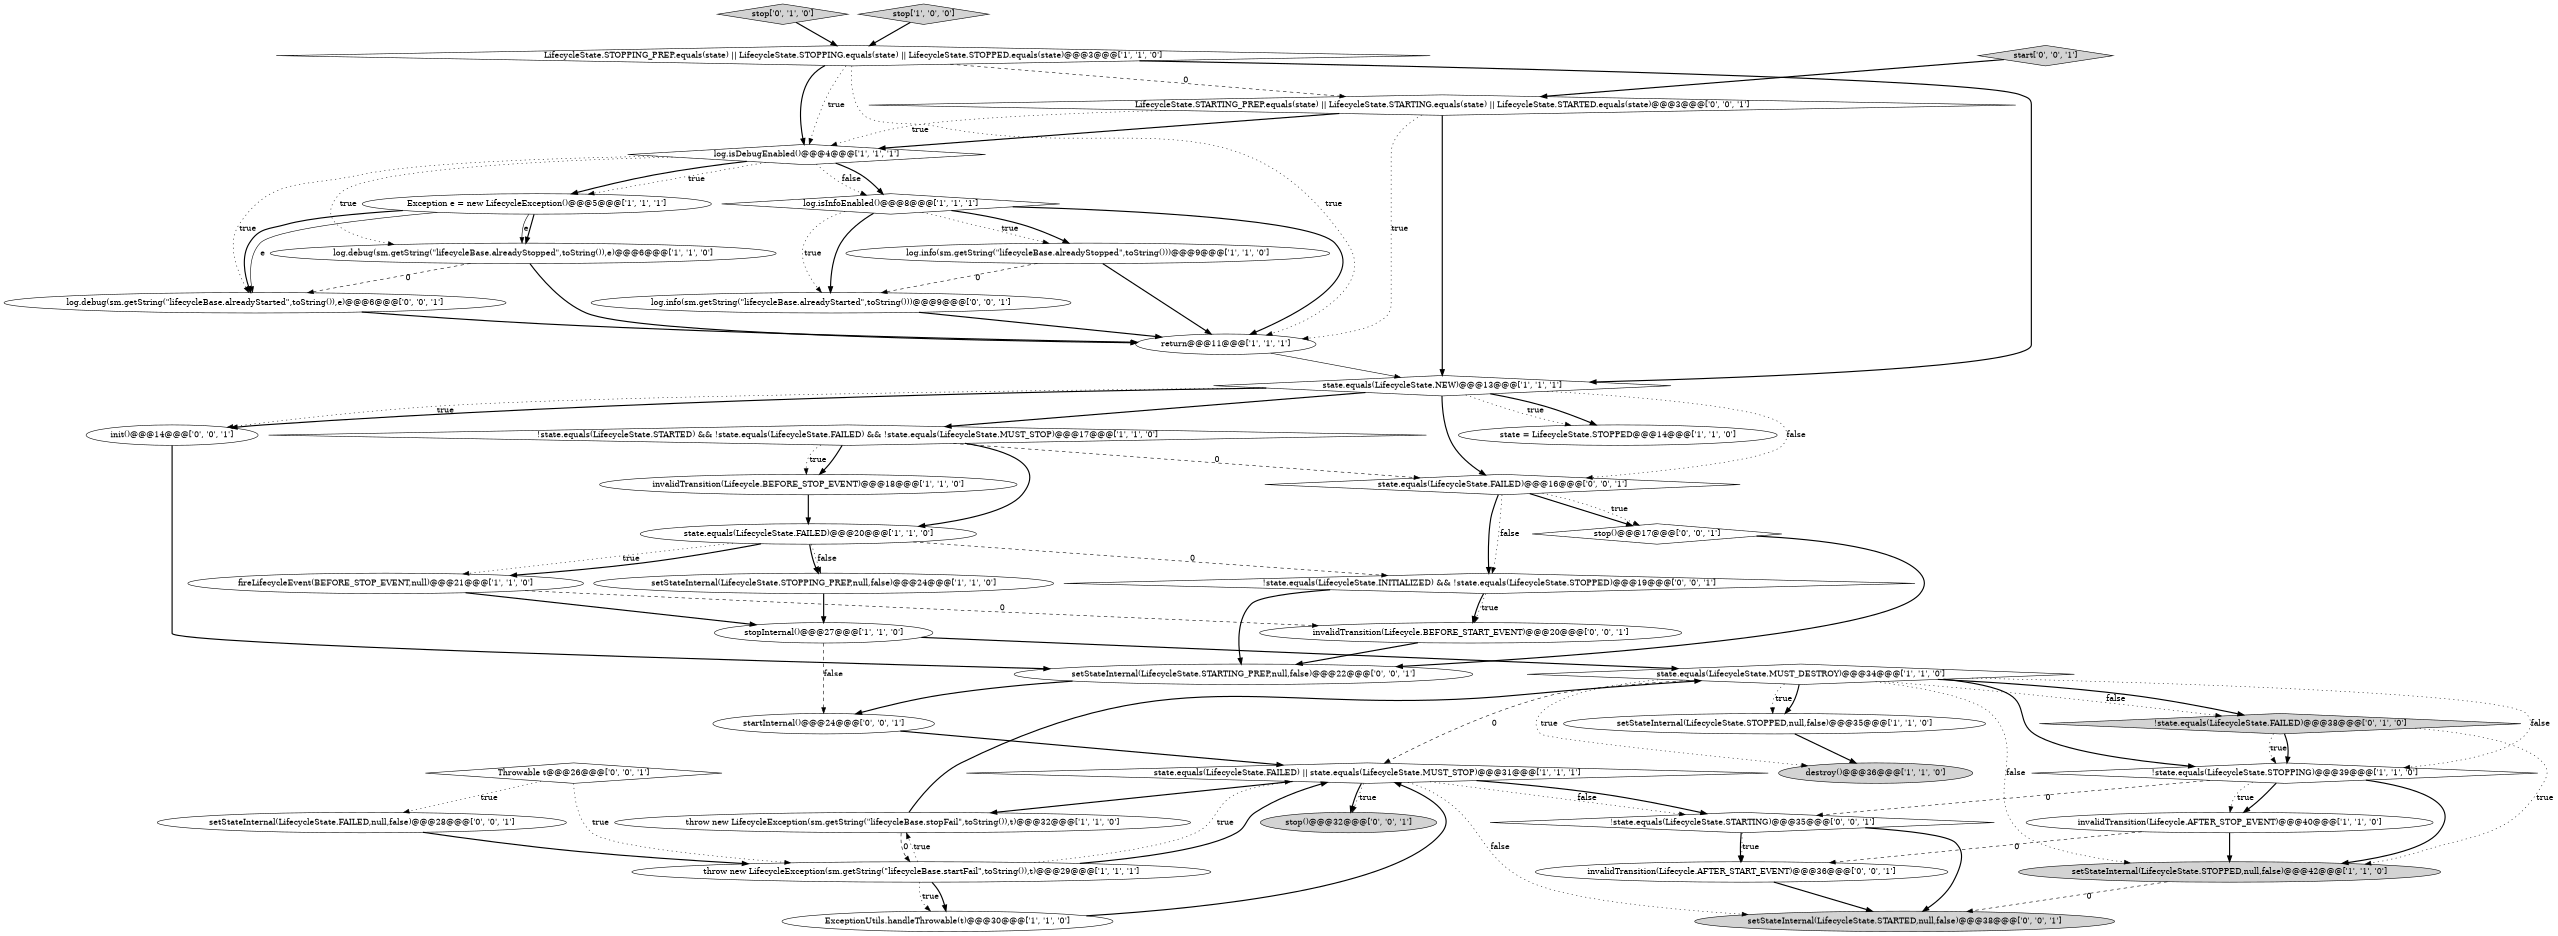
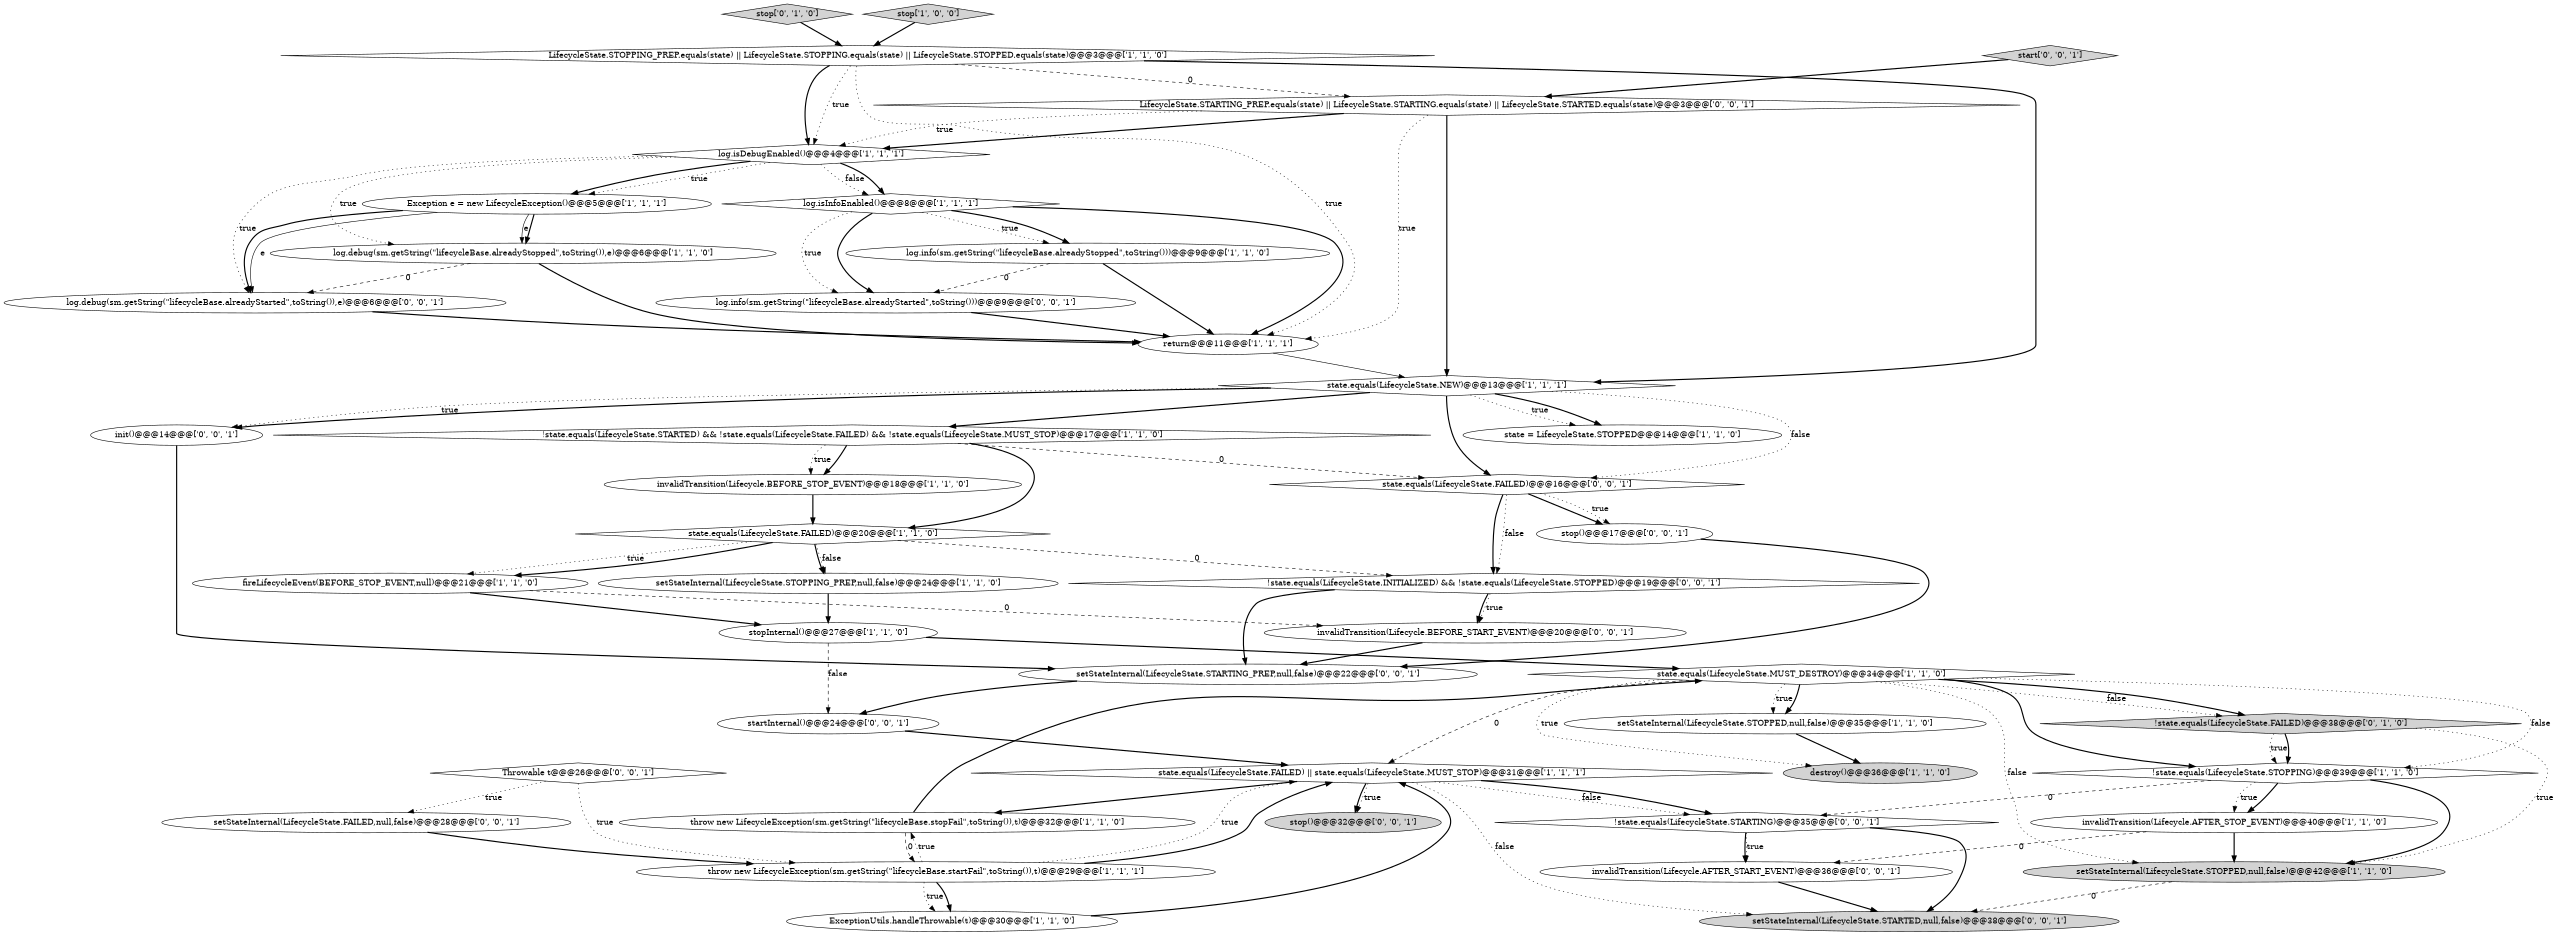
  digraph {
    node [fillcolor=white shape=ellipse style=filled]
    edge [style=bold]
    n1 [label="fireLifecycleEvent(BEFORE_STOP_EVENT,null)@@@21@@@['1', '1', '0']"]
    n2 [label="stopInternal()@@@27@@@['1', '1', '0']"]
    n3 [label="invalidTransition(Lifecycle.BEFORE_START_EVENT)@@@20@@@['0', '0', '1']"]
    n4 [label="state.equals(LifecycleState.MUST_DESTROY)@@@34@@@['1', '1', '0']" shape=diamond]
    n5 [label="startInternal()@@@24@@@['0', '0', '1']"]
    n6 [label="setStateInternal(LifecycleState.STARTING_PREP,null,false)@@@22@@@['0', '0', '1']"]
    n7 [label="Throwable t@@@26@@@['0', '0', '1']" shape=diamond]
    n8 [label="setStateInternal(LifecycleState.FAILED,null,false)@@@28@@@['0', '0', '1']"]
    n9 [label="throw new LifecycleException(sm.getString(\"lifecycleBase.startFail\",toString()),t)@@@29@@@['1', '1', '1']"]
    n10 [label="throw new LifecycleException(sm.getString(\"lifecycleBase.stopFail\",toString()),t)@@@32@@@['1', '1', '0']"]
    n11 [label="state.equals(LifecycleState.FAILED) || state.equals(LifecycleState.MUST_STOP)@@@31@@@['1', '1', '1']" shape=diamond]
    n12 [label="ExceptionUtils.handleThrowable(t)@@@30@@@['1', '1', '0']"]
    n13 [label="!state.equals(LifecycleState.INITIALIZED) && !state.equals(LifecycleState.STOPPED)@@@19@@@['0', '0', '1']" shape=diamond]
    n14 [fillcolor=lightgray label="destroy()@@@36@@@['1', '1', '0']"]
    n15 [label="log.isInfoEnabled()@@@8@@@['1', '1', '1']" shape=diamond]
    n16 [label="return@@@11@@@['1', '1', '1']"]
    n17 [label="log.info(sm.getString(\"lifecycleBase.alreadyStarted\",toString()))@@@9@@@['0', '0', '1']"]
    n18 [label="log.info(sm.getString(\"lifecycleBase.alreadyStopped\",toString()))@@@9@@@['1', '1', '0']"]
    n19 [label="state.equals(LifecycleState.NEW)@@@13@@@['1', '1', '1']" shape=diamond]
-   n20 [label="stop()@@@17@@@['0', '0', '1']" shape=diamond]
+   n20 [label="stop()@@@17@@@['0', '0', '1']"]
    n21 [label="log.isDebugEnabled()@@@4@@@['1', '1', '1']" shape=diamond]
    n22 [label="log.debug(sm.getString(\"lifecycleBase.alreadyStarted\",toString()),e)@@@6@@@['0', '0', '1']"]
    n23 [label="Exception e = new LifecycleException()@@@5@@@['1', '1', '1']"]
    n24 [label="log.debug(sm.getString(\"lifecycleBase.alreadyStopped\",toString()),e)@@@6@@@['1', '1', '0']"]
    n25 [fillcolor=lightgray label="setStateInternal(LifecycleState.STARTED,null,false)@@@38@@@['0', '0', '1']"]
    n26 [label="!state.equals(LifecycleState.STARTING)@@@35@@@['0', '0', '1']" shape=diamond]
    n27 [fillcolor=lightgray label="stop()@@@32@@@['0', '0', '1']"]
    n28 [fillcolor=lightgray label="stop['0', '1', '0']" shape=diamond]
    n29 [label="LifecycleState.STOPPING_PREP.equals(state) || LifecycleState.STOPPING.equals(state) || LifecycleState.STOPPED.equals(state)@@@3@@@['1', '1', '0']" shape=diamond]
    n30 [label="LifecycleState.STARTING_PREP.equals(state) || LifecycleState.STARTING.equals(state) || LifecycleState.STARTED.equals(state)@@@3@@@['0', '0', '1']" shape=diamond]
    n31 [label="!state.equals(LifecycleState.STARTED) && !state.equals(LifecycleState.FAILED) && !state.equals(LifecycleState.MUST_STOP)@@@17@@@['1', '1', '0']" shape=diamond]
    n32 [label="state.equals(LifecycleState.FAILED)@@@16@@@['0', '0', '1']" shape=diamond]
    n33 [label="state = LifecycleState.STOPPED@@@14@@@['1', '1', '0']"]
    n34 [label="init()@@@14@@@['0', '0', '1']"]
    n35 [label="invalidTransition(Lifecycle.AFTER_START_EVENT)@@@36@@@['0', '0', '1']"]
    n36 [label="invalidTransition(Lifecycle.BEFORE_STOP_EVENT)@@@18@@@['1', '1', '0']"]
-   n37 [label="state.equals(LifecycleState.FAILED)@@@20@@@['1', '1', '0']"]
+   n37 [label="state.equals(LifecycleState.FAILED)@@@20@@@['1', '1', '0']" shape=diamond]
    n38 [label="setStateInternal(LifecycleState.STOPPING_PREP,null,false)@@@24@@@['1', '1', '0']"]
    n39 [label="!state.equals(LifecycleState.STOPPING)@@@39@@@['1', '1', '0']" shape=diamond]
    n40 [label="invalidTransition(Lifecycle.AFTER_STOP_EVENT)@@@40@@@['1', '1', '0']"]
    n41 [fillcolor=lightgray label="setStateInternal(LifecycleState.STOPPED,null,false)@@@42@@@['1', '1', '0']"]
    n42 [fillcolor=lightgray label="stop['1', '0', '0']" shape=diamond]
    n43 [label="setStateInternal(LifecycleState.STOPPED,null,false)@@@35@@@['1', '1', '0']"]
    n44 [fillcolor=lightgray label="!state.equals(LifecycleState.FAILED)@@@38@@@['0', '1', '0']" shape=diamond]
    n45 [fillcolor=lightgray label="start['0', '0', '1']" shape=diamond]
    n1 -> n2
    n1 -> n3 [label=0 style=dashed]
    n2 -> n4
    n2 -> n5 [label=false style=dashed]
    n3 -> n6
    n4 -> n11 [label=0 style=dashed]
    n4 -> n14 [label=true style=dotted]
    n4 -> n39 [label=false style=dotted]
    n4 -> n39
    n4 -> n41 [label=false style=dotted]
    n4 -> n43 [label=true style=dotted]
    n4 -> n43
    n4 -> n44 [label=false style=dotted]
    n4 -> n44
    n5 -> n11
    n6 -> n5
    n7 -> n8 [label=true style=dotted]
    n7 -> n9 [label=true style=dotted]
    n8 -> n9
    n9 -> n10 [label=true style=dotted]
    n9 -> n11 [label=true style=dotted]
    n9 -> n11
    n9 -> n12 [label=true style=dotted]
    n9 -> n12
    n10 -> n4
    n10 -> n9 [label=0 style=dashed]
    n11 -> n10
    n11 -> n25 [label=false style=dotted]
    n11 -> n26 [label=false style=dotted]
    n11 -> n26
    n11 -> n27 [label=true style=dotted]
    n11 -> n27
    n12 -> n11
    n13 -> n3
    n13 -> n3 [label=true style=dotted]
    n13 -> n6
    n15 -> n16
    n15 -> n17 [label=true style=dotted]
    n15 -> n17
    n15 -> n18 [label=true style=dotted]
    n15 -> n18
    n16 -> n19 [style=solid]
    n17 -> n16
    n18 -> n16
    n18 -> n17 [label=0 style=dashed]
    n19 -> n31
    n19 -> n32 [label=false style=dotted]
    n19 -> n32
    n19 -> n33 [label=true style=dotted]
    n19 -> n33
    n19 -> n34
    n19 -> n34 [label=true style=dotted]
    n20 -> n6
    n21 -> n15 [label=false style=dotted]
    n21 -> n15
    n21 -> n22 [label=true style=dotted]
    n21 -> n23 [label=true style=dotted]
    n21 -> n23
    n21 -> n24 [label=true style=dotted]
    n22 -> n16
    n23 -> n22 [label=e style=solid]
    n23 -> n22
    n23 -> n24
    n23 -> n24 [label=e style=solid]
    n24 -> n16
    n24 -> n22 [label=0 style=dashed]
    n26 -> n25
    n26 -> n35
    n26 -> n35 [label=true style=dotted]
    n28 -> n29
    n29 -> n16 [label=true style=dotted]
    n29 -> n19
    n29 -> n21
    n29 -> n21 [label=true style=dotted]
    n29 -> n30 [label=0 style=dashed]
    n30 -> n16 [label=true style=dotted]
    n30 -> n19
    n30 -> n21 [label=true style=dotted]
    n30 -> n21
    n31 -> n32 [label=0 style=dashed]
    n31 -> n36
    n31 -> n36 [label=true style=dotted]
    n31 -> n37
    n32 -> n13
    n32 -> n13 [label=false style=dotted]
    n32 -> n20
    n32 -> n20 [label=true style=dotted]
    n34 -> n6
    n35 -> n25
    n36 -> n37
    n37 -> n1 [label=true style=dotted]
    n37 -> n1
    n37 -> n13 [label=0 style=dashed]
    n37 -> n38
    n37 -> n38 [label=false style=dotted]
    n38 -> n2
    n39 -> n26 [label=0 style=dashed]
    n39 -> n40
    n39 -> n40 [label=true style=dotted]
    n39 -> n41
    n40 -> n35 [label=0 style=dashed]
    n40 -> n41
    n41 -> n25 [label=0 style=dashed]
    n42 -> n29
    n43 -> n14
    n44 -> n39 [label=true style=dotted]
    n44 -> n39
    n44 -> n41 [label=true style=dotted]
    n45 -> n30
  }
